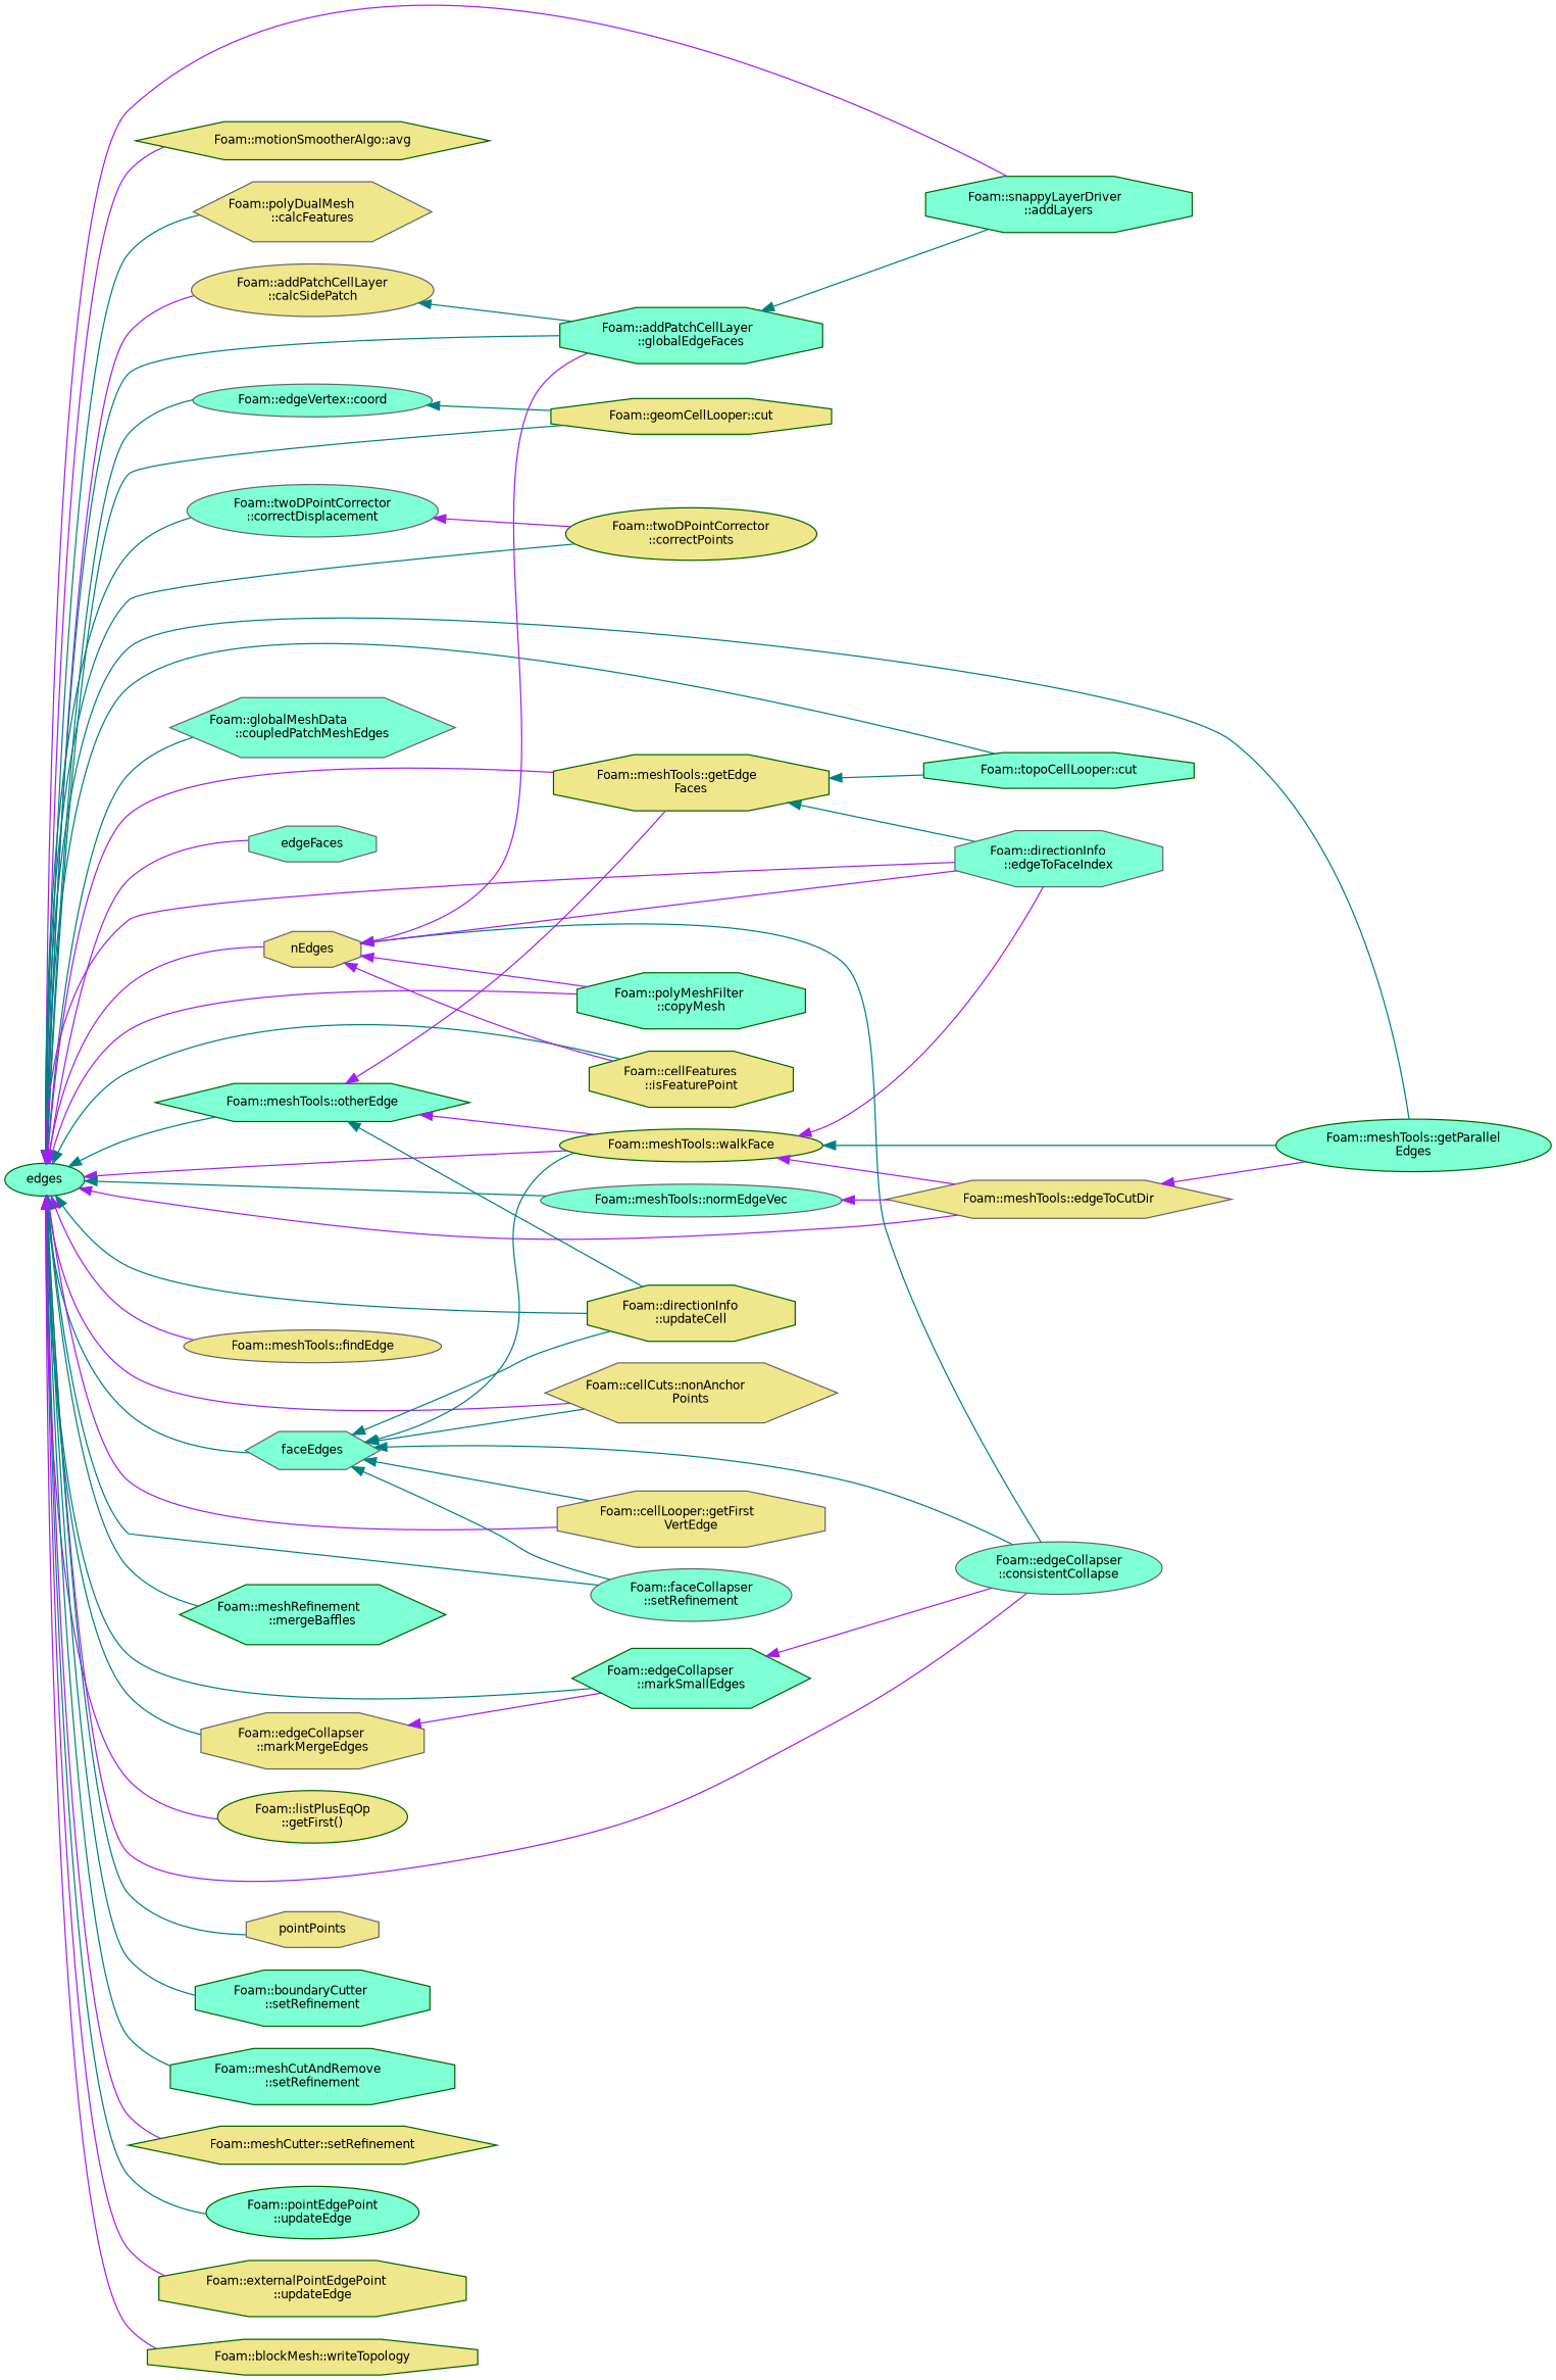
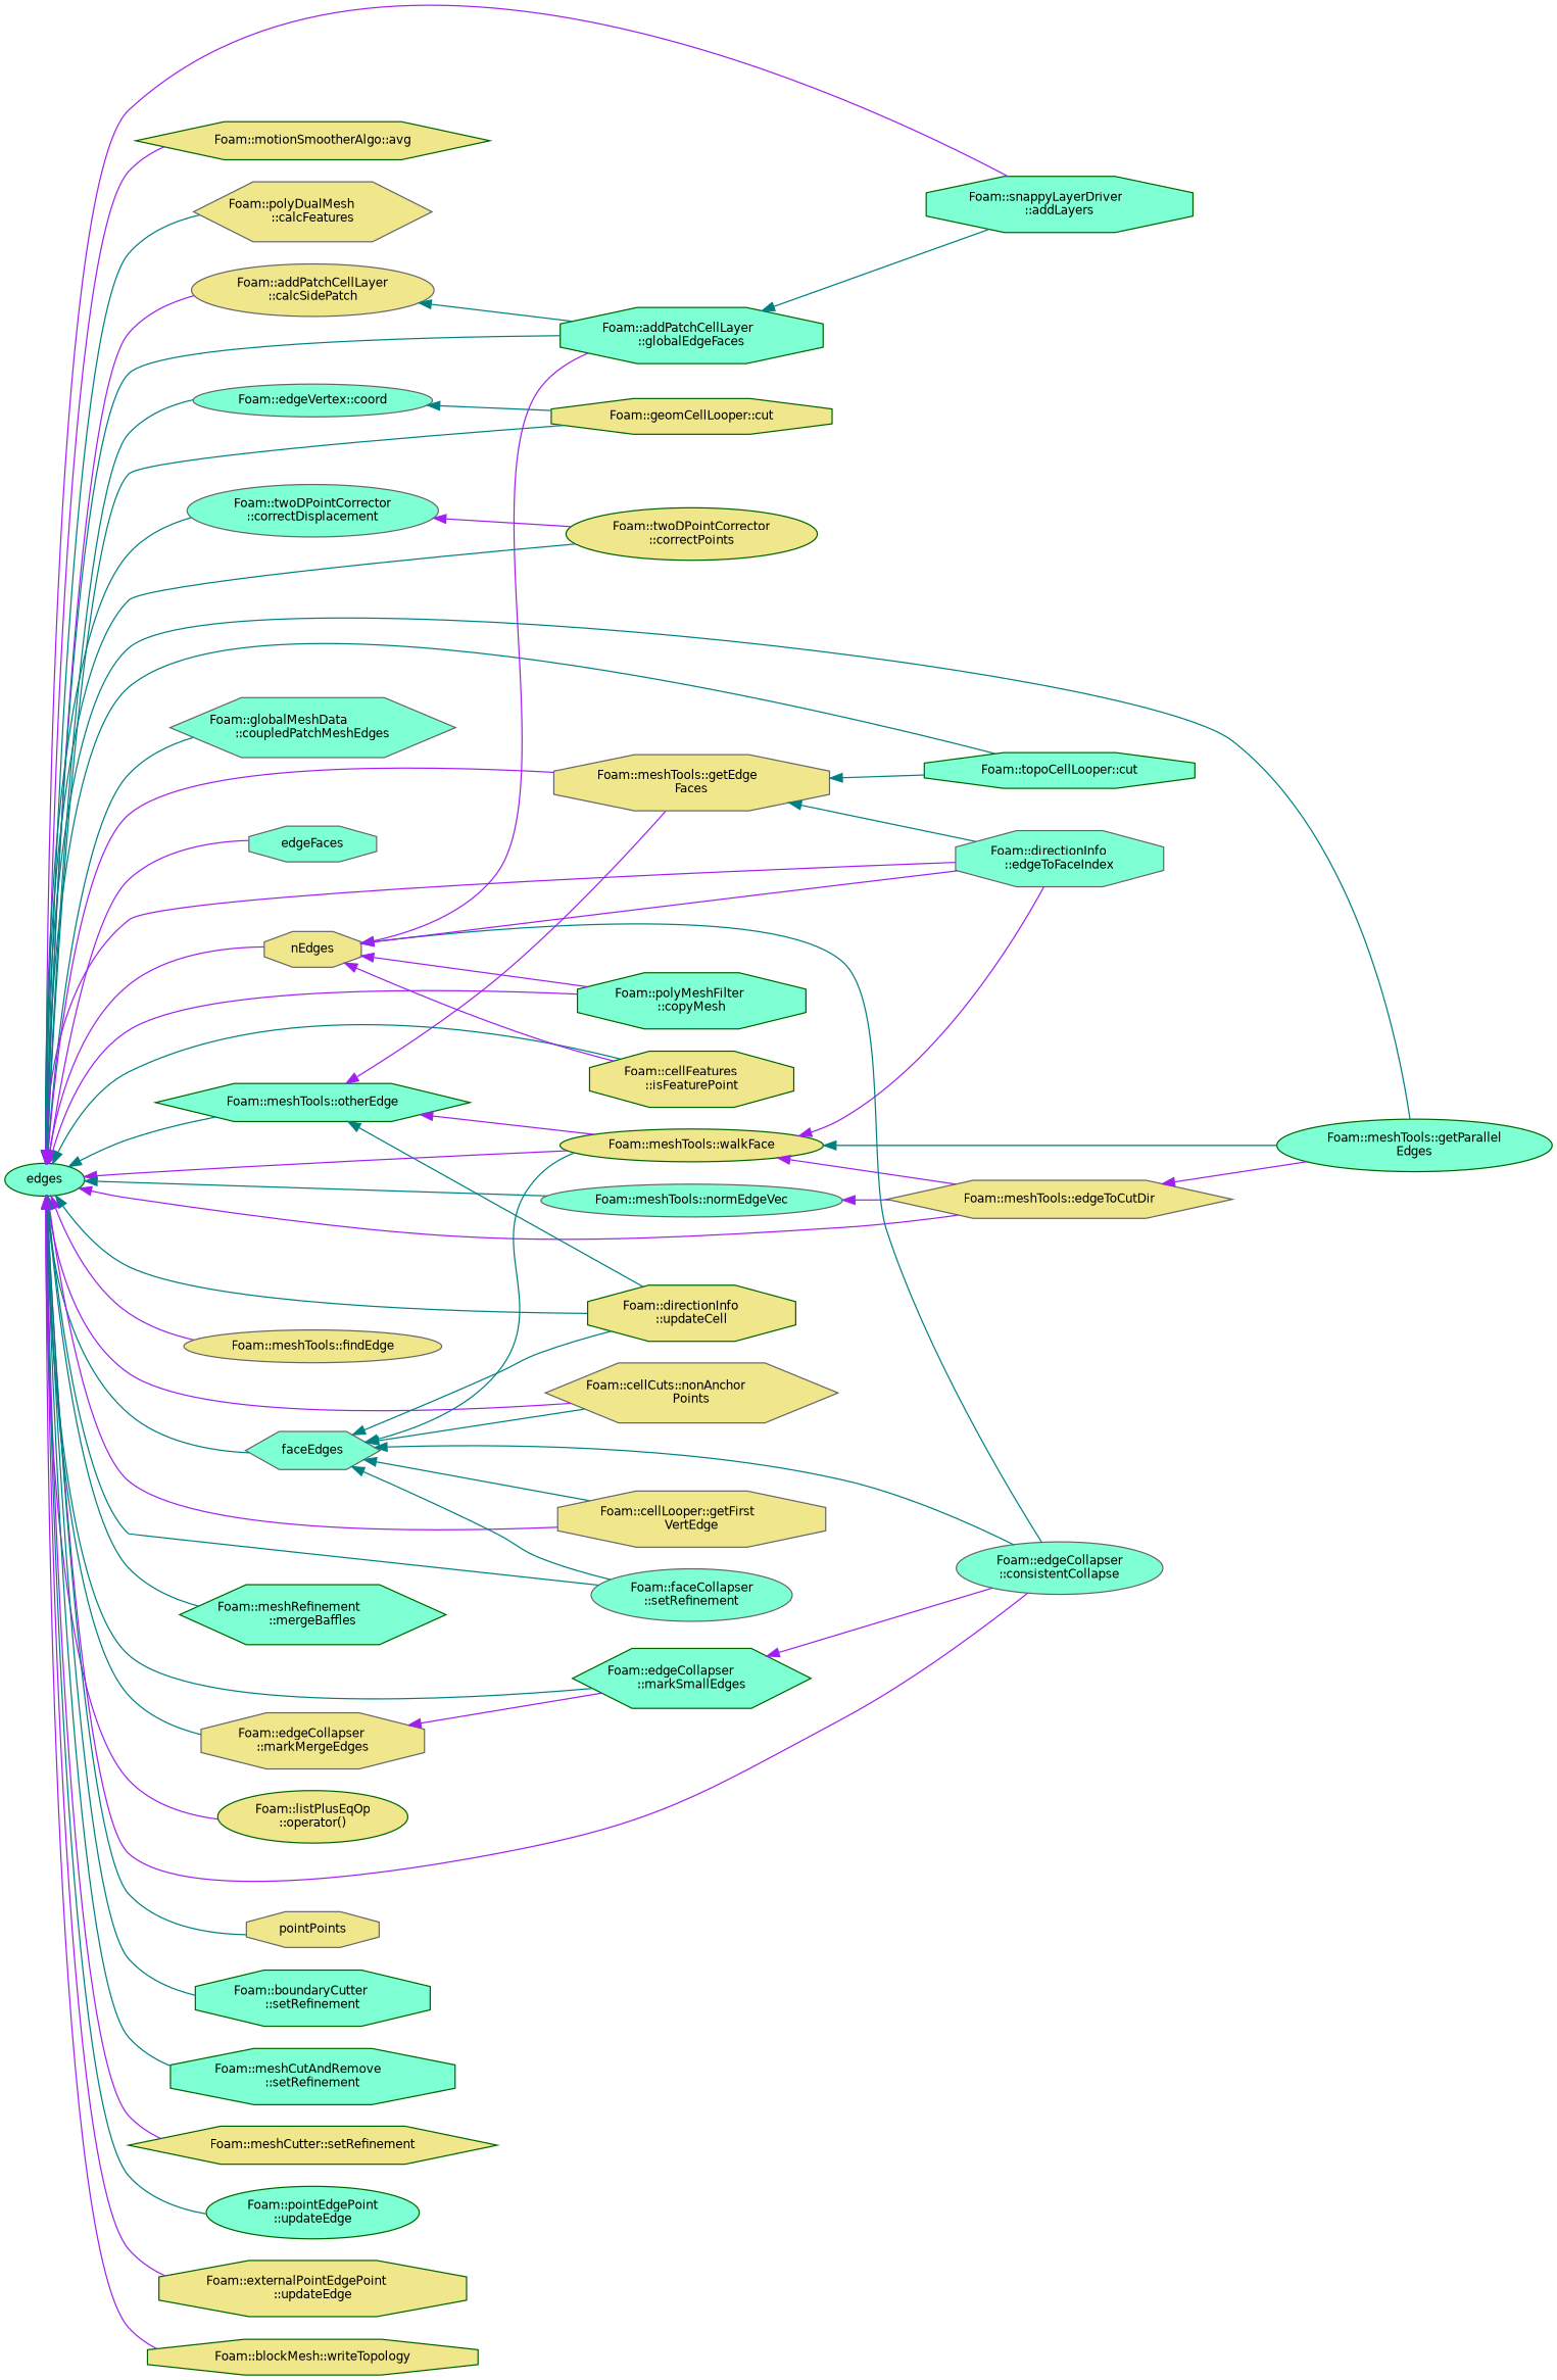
  digraph {
    rankdir=LR
    node [color=darkgreen fillcolor=aquamarine fontname=Helvetica fontsize=10 shape=octagon style=filled]
    edge [color=teal dir=back fontname=Helvetica fontsize=10 labelfontname=Helvetica labelfontsize=10 style=solid]
    n1 [fontcolor=black height=0.2 label=edges shape=ellipse width=0.4]
    n2 [height=0.2 label="Foam::snappyLayerDriver\l::addLayers" width=0.4]
    n3 [fillcolor=khaki height=0.2 label="Foam::motionSmootherAlgo::avg" shape=hexagon width=0.4]
    n4 [color=gray40 fillcolor=khaki height=0.2 label="Foam::polyDualMesh\l::calcFeatures" shape=hexagon width=0.4]
    n5 [color=gray40 fillcolor=khaki height=0.2 label="Foam::addPatchCellLayer\l::calcSidePatch" shape=ellipse width=0.4]
    n6 [height=0.2 label="Foam::addPatchCellLayer\l::globalEdgeFaces" width=0.4]
    n7 [color=gray40 height=0.2 label="Foam::edgeCollapser\l::consistentCollapse" shape=ellipse width=0.4]
    n8 [color=gray40 height=0.2 label="Foam::edgeVertex::coord" shape=ellipse width=0.4]
    n9 [fillcolor=khaki height=0.2 label="Foam::geomCellLooper::cut" width=0.4]
    n10 [height=0.2 label="Foam::polyMeshFilter\l::copyMesh" width=0.4]
    n11 [color=gray40 height=0.2 label="Foam::twoDPointCorrector\l::correctDisplacement" shape=ellipse width=0.4]
    n12 [fillcolor=khaki height=0.2 label="Foam::twoDPointCorrector\l::correctPoints" shape=ellipse width=0.4]
    n13 [color=gray40 height=0.2 label="Foam::globalMeshData\l::coupledPatchMeshEdges" shape=hexagon width=0.4]
    n14 [height=0.2 label="Foam::topoCellLooper::cut" width=0.4]
    n15 [color=gray40 height=0.2 label=edgeFaces width=0.4]
    n16 [color=gray40 fillcolor=khaki height=0.2 label="Foam::meshTools::edgeToCutDir" shape=hexagon width=0.4]
    n17 [height=0.2 label="Foam::meshTools::getParallel\lEdges" shape=ellipse width=0.4]
    n18 [color=gray40 height=0.2 label="Foam::directionInfo\l::edgeToFaceIndex" width=0.4]
    n19 [color=gray40 height=0.2 label=faceEdges shape=hexagon width=0.4]
    n20 [color=gray40 fillcolor=khaki height=0.2 label="Foam::cellCuts::nonAnchor\lPoints" shape=hexagon width=0.4]
    n21 [color=gray40 fillcolor=khaki height=0.2 label="Foam::cellLooper::getFirst\lVertEdge" width=0.4]
    n22 [fillcolor=khaki height=0.2 label="Foam::directionInfo\l::updateCell" width=0.4]
    n23 [color=gray40 height=0.2 label="Foam::faceCollapser\l::setRefinement" shape=ellipse width=0.4]
    n24 [fillcolor=khaki height=0.2 label="Foam::meshTools::walkFace" shape=ellipse width=0.4]
    n25 [color=gray40 fillcolor=khaki height=0.2 label="Foam::meshTools::findEdge" shape=ellipse width=0.4]
-   n26 [fillcolor=khaki height=0.2 label="Foam::meshTools::getEdge\lFaces" width=0.4]
+   n26 [color=gray40 fillcolor=khaki height=0.2 label="Foam::meshTools::getEdge\lFaces" width=0.4]
    n27 [fillcolor=khaki height=0.2 label="Foam::cellFeatures\l::isFeaturePoint" width=0.4]
    n28 [color=gray40 fillcolor=khaki height=0.2 label="Foam::edgeCollapser\l::markMergeEdges" width=0.4]
    n29 [height=0.2 label="Foam::edgeCollapser\l::markSmallEdges" shape=hexagon width=0.4]
    n30 [height=0.2 label="Foam::meshRefinement\l::mergeBaffles" shape=hexagon width=0.4]
    n31 [color=gray40 fillcolor=khaki height=0.2 label=nEdges width=0.4]
    n32 [color=gray40 height=0.2 label="Foam::meshTools::normEdgeVec" shape=ellipse width=0.4]
-   n33 [fillcolor=khaki height=0.2 label="Foam::listPlusEqOp\l::getFirst()" shape=ellipse width=0.4]
+   n33 [fillcolor=khaki height=0.2 label="Foam::listPlusEqOp\l::operator()" shape=ellipse width=0.4]
    n34 [height=0.2 label="Foam::meshTools::otherEdge" shape=hexagon width=0.4]
    n35 [color=gray40 fillcolor=khaki height=0.2 label=pointPoints width=0.4]
    n36 [height=0.2 label="Foam::boundaryCutter\l::setRefinement" width=0.4]
    n37 [height=0.2 label="Foam::meshCutAndRemove\l::setRefinement" width=0.4]
    n38 [fillcolor=khaki height=0.2 label="Foam::meshCutter::setRefinement" shape=hexagon width=0.4]
    n39 [height=0.2 label="Foam::pointEdgePoint\l::updateEdge" shape=ellipse width=0.4]
    n40 [fillcolor=khaki height=0.2 label="Foam::externalPointEdgePoint\l::updateEdge" width=0.4]
    n41 [fillcolor=khaki height=0.2 label="Foam::blockMesh::writeTopology" width=0.4]
    n1 -> n2 [color=purple]
    n1 -> n3 [color=purple]
    n1 -> n4
    n1 -> n5 [color=purple]
    n1 -> n6
    n1 -> n7 [color=purple]
    n1 -> n8
    n1 -> n9
    n1 -> n10 [color=purple]
    n1 -> n11
    n1 -> n12
    n1 -> n13
    n1 -> n14
    n1 -> n15 [color=purple]
    n1 -> n16 [color=purple]
    n1 -> n17
    n1 -> n18 [color=purple]
    n1 -> n19
    n1 -> n20 [color=purple]
    n1 -> n21 [color=purple]
    n1 -> n22
    n1 -> n23
    n1 -> n24 [color=purple]
    n1 -> n25 [color=purple]
    n1 -> n26 [color=purple]
    n1 -> n27
    n1 -> n28
    n1 -> n29
    n1 -> n30
    n1 -> n31 [color=purple]
    n1 -> n32
    n1 -> n33 [color=purple]
    n1 -> n34
    n1 -> n35
    n1 -> n36
    n1 -> n37
    n1 -> n38 [color=purple]
    n1 -> n39
    n1 -> n40 [color=purple]
    n1 -> n41 [color=purple]
    n5 -> n6
    n6 -> n2
    n8 -> n9
    n11 -> n12 [color=purple]
    n16 -> n17 [color=purple]
    n19 -> n7
    n19 -> n20
    n19 -> n21
    n19 -> n22
    n19 -> n23
    n19 -> n24
    n24 -> n16 [color=purple]
    n24 -> n17
    n24 -> n18 [color=purple]
    n26 -> n14
    n26 -> n18
    n28 -> n29 [color=purple]
    n29 -> n7 [color=purple]
    n31 -> n6 [color=purple]
    n31 -> n7
    n31 -> n10 [color=purple]
    n31 -> n18 [color=purple]
    n31 -> n27 [color=purple]
    n32 -> n16 [color=purple]
    n34 -> n22
    n34 -> n24 [color=purple]
    n34 -> n26 [color=purple]
  }
